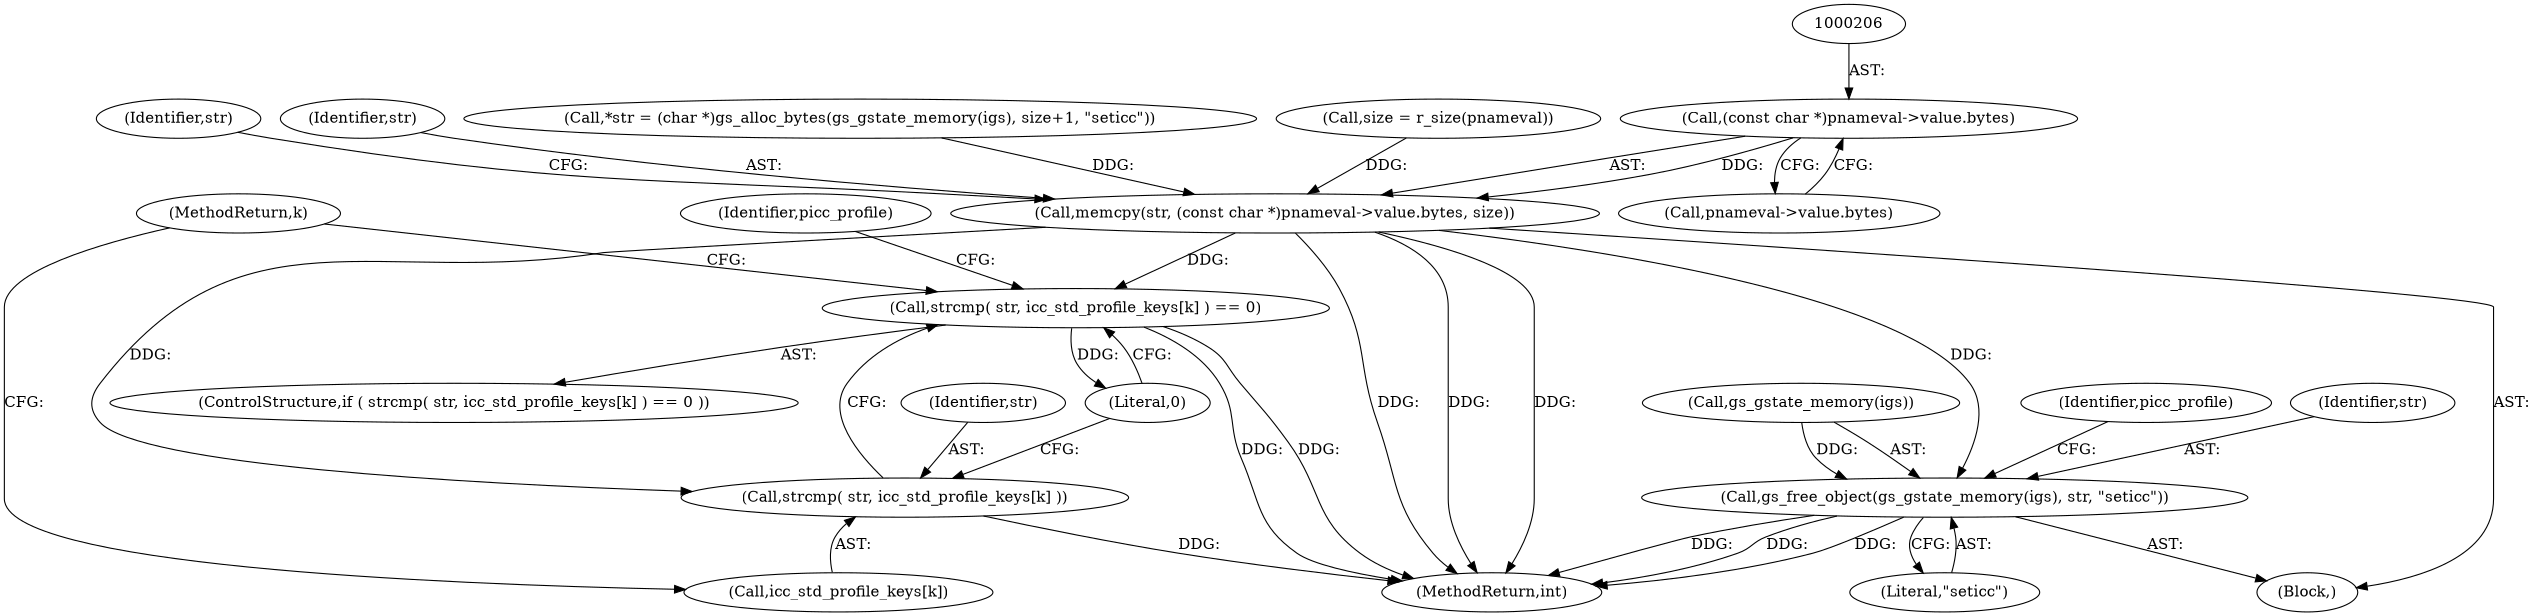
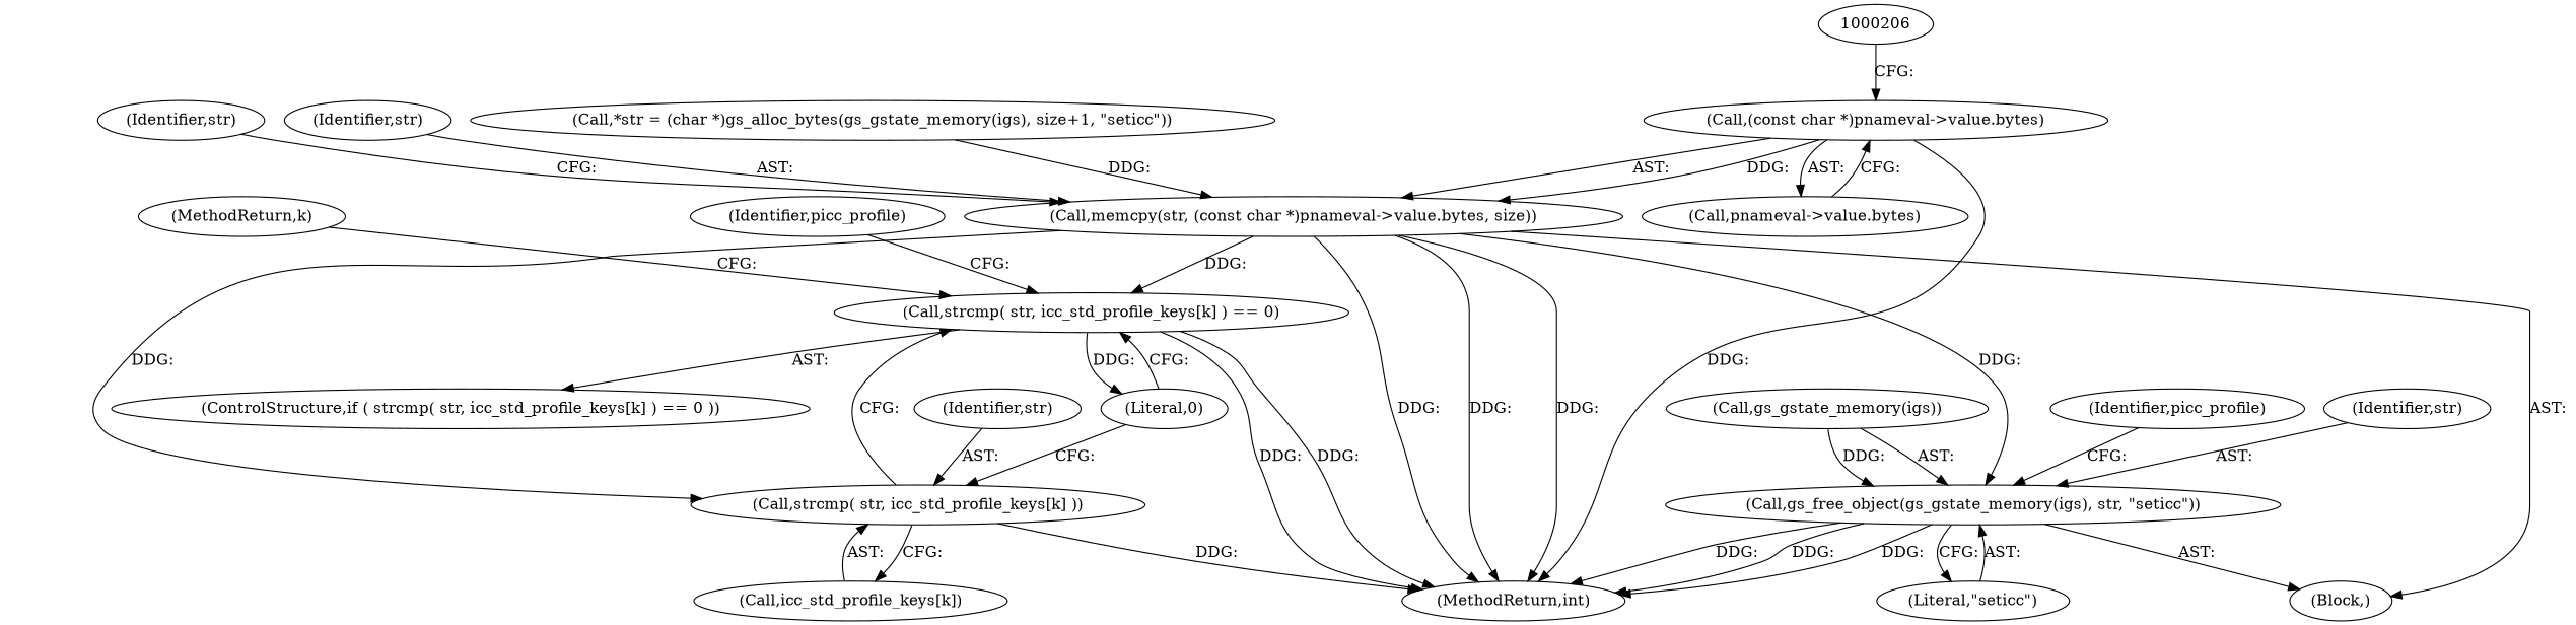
  digraph {
    n1 [label="(Call,(const char *)pnameval->value.bytes)"]
    n2 [label="(Call,memcpy(str, (const char *)pnameval->value.bytes, size))"]
    n3 [label="(MethodReturn,int)"]
    n4 [label="(Call,pnameval->value.bytes)"]
    n5 [label="(Call,strcmp( str, icc_std_profile_keys[k] ) == 0)"]
    n6 [label="(Call,strcmp( str, icc_std_profile_keys[k] ))"]
    n7 [label="(Call,gs_free_object(gs_gstate_memory(igs), str, \"seticc\"))"]
    n8 [label="(Block,)"]
    n9 [label="(Literal,0)"]
    n10 [label="(ControlStructure,if ( strcmp( str, icc_std_profile_keys[k] ) == 0 ))"]
    n11 [label="(Call,icc_std_profile_keys[k])"]
    n12 [label="(Literal,\"seticc\")"]
    n13 [label="(Identifier,str)"]
    n14 [label="(Call,*str = (char *)gs_alloc_bytes(gs_gstate_memory(igs), size+1, \"seticc\"))"]
    n15 [label="(MethodReturn,k)"]
    n16 [label="(Identifier,picc_profile)"]
    n17 [label="(Identifier,str)"]
    n18 [label="(Call,gs_gstate_memory(igs))"]
-   n19 [label="(Call,size = r_size(pnameval))"]
    n20 [label="(Identifier,str)"]
    n21 [label="(Identifier,str)"]
    n22 [label="(Identifier,picc_profile)"]
    1000206
    n1 -> n2 [label="AST: "]
    n1 -> n2 [label="DDG: "]
-   n1 -> n4 [label="CFG: "]
+   n1 -> n3 [label="DDG: "]
+   n1 -> n4 [label="AST: "]
    n2 -> n3 [label="DDG: "]
    n2 -> n3 [label="DDG: "]
    n2 -> n3 [label="DDG: "]
    n2 -> n5 [label="DDG: "]
    n2 -> n6 [label="DDG: "]
    n2 -> n7 [label="DDG: "]
    n2 -> n8 [label="AST: "]
    n4 -> n1 [label="CFG: "]
    n5 -> n3 [label="DDG: "]
    n5 -> n3 [label="DDG: "]
    n5 -> n9 [label="DDG: "]
    n5 -> n10 [label="AST: "]
    n6 -> n3 [label="DDG: "]
    n6 -> n5 [label="CFG: "]
-   n15 -> n11 [label="CFG: "]
+   n6 -> n11 [label="CFG: "]
    n7 -> n3 [label="DDG: "]
    n7 -> n3 [label="DDG: "]
    n7 -> n3 [label="DDG: "]
    n7 -> n8 [label="AST: "]
    n7 -> n12 [label="CFG: "]
    n9 -> n5 [label="CFG: "]
    n9 -> n6 [label="CFG: "]
    n11 -> n6 [label="AST: "]
    n12 -> n7 [label="AST: "]
    n13 -> n2 [label="AST: "]
    n14 -> n2 [label="DDG: "]
    n15 -> n5 [label="CFG: "]
    n16 -> n7 [label="CFG: "]
    n17 -> n7 [label="AST: "]
    n18 -> n7 [label="AST: "]
    n18 -> n7 [label="DDG: "]
-   n19 -> n2 [label="DDG: "]
    n20 -> n6 [label="AST: "]
    n21 -> n2 [label="CFG: "]
    n22 -> n5 [label="CFG: "]
-   1000206 -> n1 [label="AST: "]
+   1000206 -> n1 [label="CFG: "]
  }
